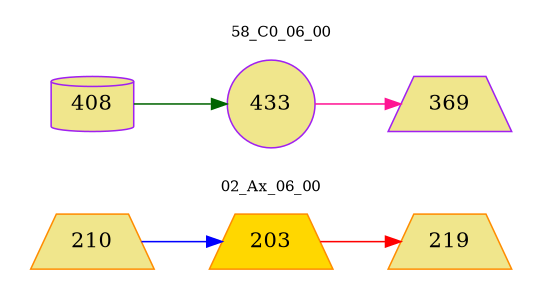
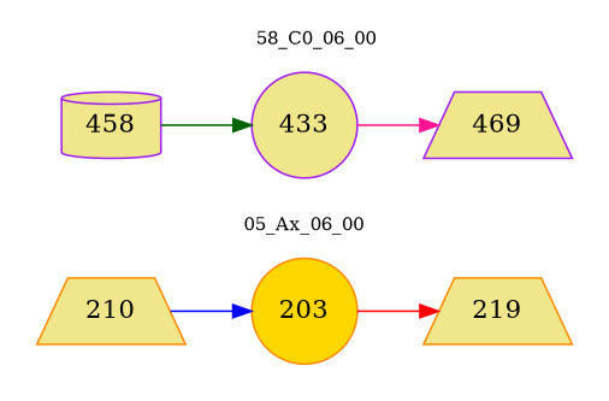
  digraph {
    rankdir=LR
    node [color=darkorange fillcolor=khaki shape=trapezium style=filled]
    edge [arrowhead=normal]
    n1 [label=210]
-   n2 [fillcolor=gold label=203]
+   n2 [fillcolor=gold label=203 shape=circle]
    n3 [label=219]
-   n4 [color=purple label=408 shape=cylinder]
+   n4 [color=purple label=458 shape=cylinder]
    n5 [color=purple label=433 shape=circle]
-   n6 [color=purple label=369]
+   n6 [color=purple label=469]
    subgraph cluster_1 {
      color=white
      fontsize=10
-     label="02_Ax_06_00"
+     label="05_Ax_06_00"
      n1
      n2
      n3
    }
    subgraph cluster_2 {
      color=white
      fontsize=10
      label="58_C0_06_00"
      n4
      n5
      n6
    }
    n1 -> n2 [color=blue]
    n2 -> n3 [color=red]
    n4 -> n5 [color=darkgreen]
    n5 -> n6 [color=deeppink]
  }
